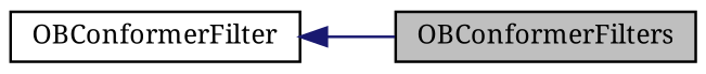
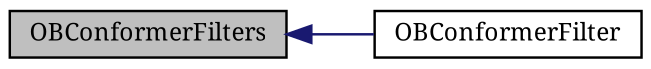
  digraph {
    rankdir=LR
    fontname="Noto Serif"
    node [color=black fontname="Noto Serif" fontsize=10 shape=record style=filled]
    n1 [fillcolor=grey75 fontcolor=black height=0.2 label=OBConformerFilters width=0.4]
    n2 [fillcolor=white height=0.2 label=OBConformerFilter width=0.4]
-   n2 -> n1 [color=midnightblue dir=back fontname="Noto Serif" fontsize=10 labelfontname=FreeSans labelfontsize=10 style=solid]
+   n1 -> n2 [color=midnightblue dir=back fontname="Noto Serif" fontsize=10 labelfontname=FreeSans labelfontsize=10 style=solid]
  }
